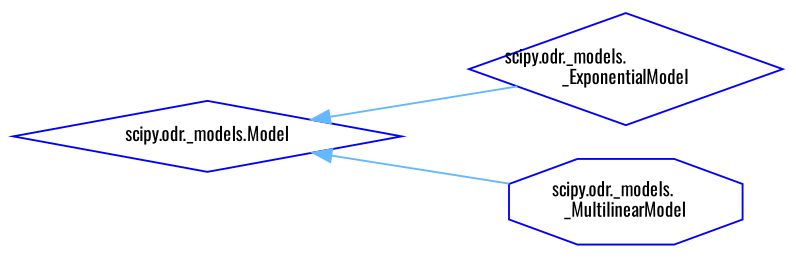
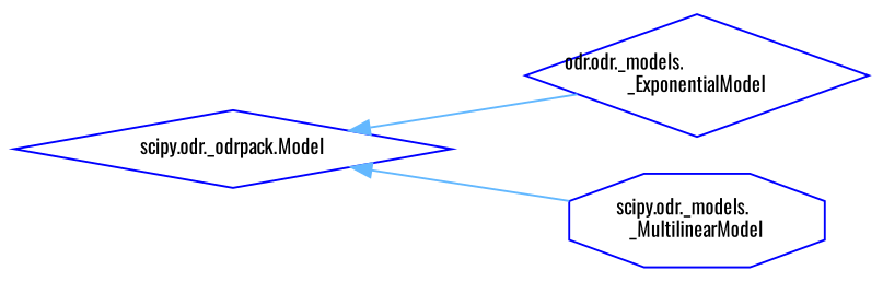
  digraph {
    fontname=Oswald
    rankdir=LR
    node [color=blue fillcolor=white fontname=Oswald fontsize=10 shape=diamond style=filled]
    edge [color=steelblue1 dir=back fontname=Oswald fontsize=10 labelfontname=Helvetica labelfontsize=10 style=solid]
-   n1 [height=0.2 label="scipy.odr._models.Model" width=0.4]
-   n2 [height=0.2 label="scipy.odr._models.\l_ExponentialModel" width=0.4]
+   n1 [height=0.2 label="scipy.odr._odrpack.Model" width=0.4]
+   n2 [height=0.2 label="odr.odr._models.\l_ExponentialModel" width=0.4]
    n3 [height=0.2 label="scipy.odr._models.\l_MultilinearModel" shape=octagon width=0.4]
    n1 -> n2
    n1 -> n3
  }
